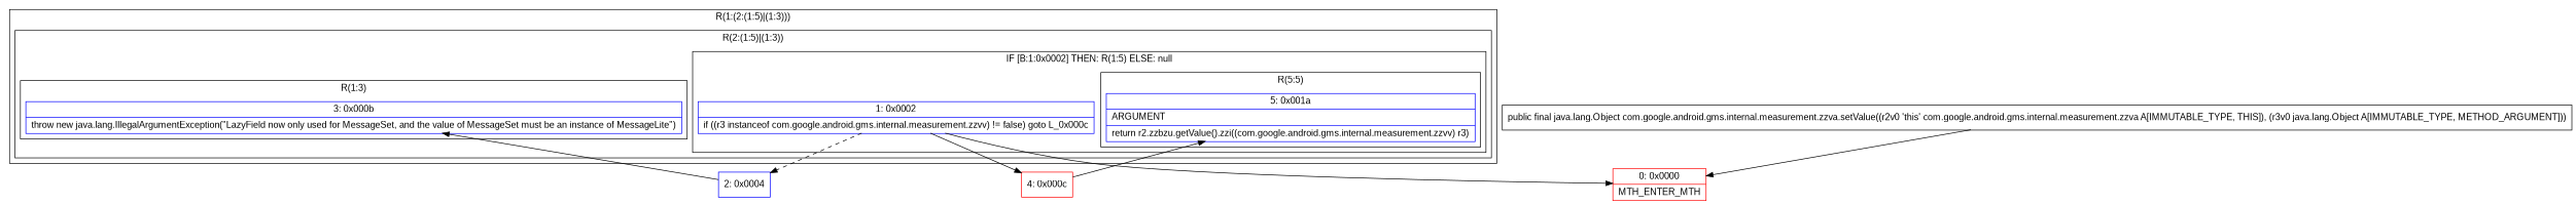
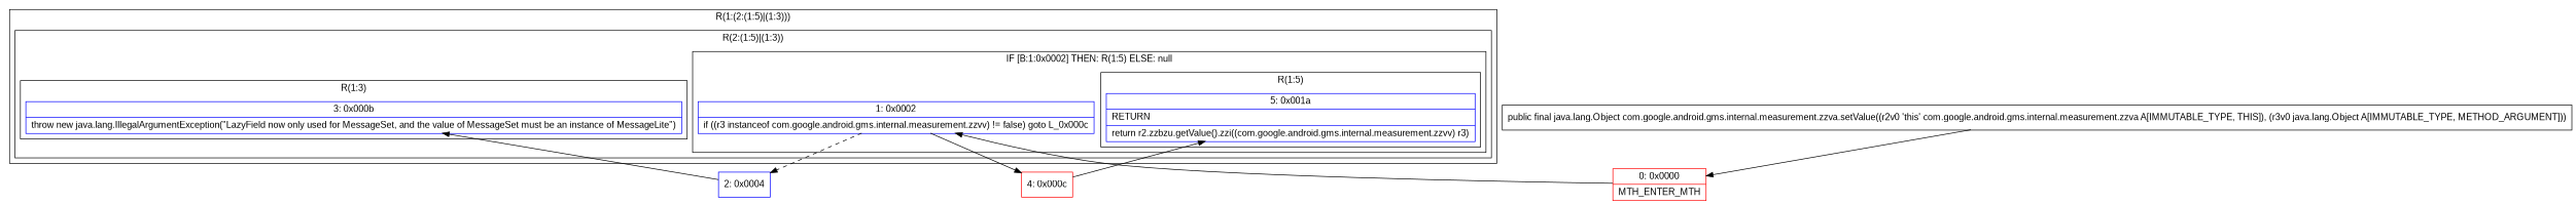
  digraph {
    fontname="Liberation Sans"
    node [color=blue fontname="Liberation Sans" shape=record]
    edge [fontname="Liberation Sans"]
-   n1 [label="{5\:\ 0x001a|ARGUMENT\l|return r2.zzbzu.getValue().zzi((com.google.android.gms.internal.measurement.zzvv) r3)\l}"]
+   n1 [label="{5\:\ 0x001a|RETURN\l|return r2.zzbzu.getValue().zzi((com.google.android.gms.internal.measurement.zzvv) r3)\l}"]
    n2 [label="{1\:\ 0x0002|if ((r3 instanceof com.google.android.gms.internal.measurement.zzvv) != false) goto L_0x000c\l}"]
    n3 [label="{3\:\ 0x000b|throw new java.lang.IllegalArgumentException(\"LazyField now only used for MessageSet, and the value of MessageSet must be an instance of MessageLite\")\l}"]
    n4 [label="{2\:\ 0x0004}"]
    n5 [color=red label="{4\:\ 0x000c}"]
    n6 [color=red label="{0\:\ 0x0000|MTH_ENTER_MTH\l}"]
    n7 [label="{public final java.lang.Object com.google.android.gms.internal.measurement.zzva.setValue((r2v0 'this' com.google.android.gms.internal.measurement.zzva A[IMMUTABLE_TYPE, THIS]), (r3v0 java.lang.Object A[IMMUTABLE_TYPE, METHOD_ARGUMENT])) }" color=""]
    subgraph cluster_1 {
      label="R(1:(2:(1:5)|(1:3)))"
      subgraph cluster_2 {
        label="R(2:(1:5)|(1:3))"
        subgraph cluster_3 {
          label="IF [B:1:0x0002] THEN: R(1:5) ELSE: null"
          n2
          subgraph cluster_4 {
-           label="R(5:5)"
+           label="R(1:5)"
            n1
          }
        }
        subgraph cluster_5 {
          label="R(1:3)"
          n3
        }
      }
    }
    n2 -> n4 [style=dashed]
    n2 -> n5
    n4 -> n3
    n5 -> n1
-   n2 -> n6
+   n6 -> n2
    n7 -> n6
  }
